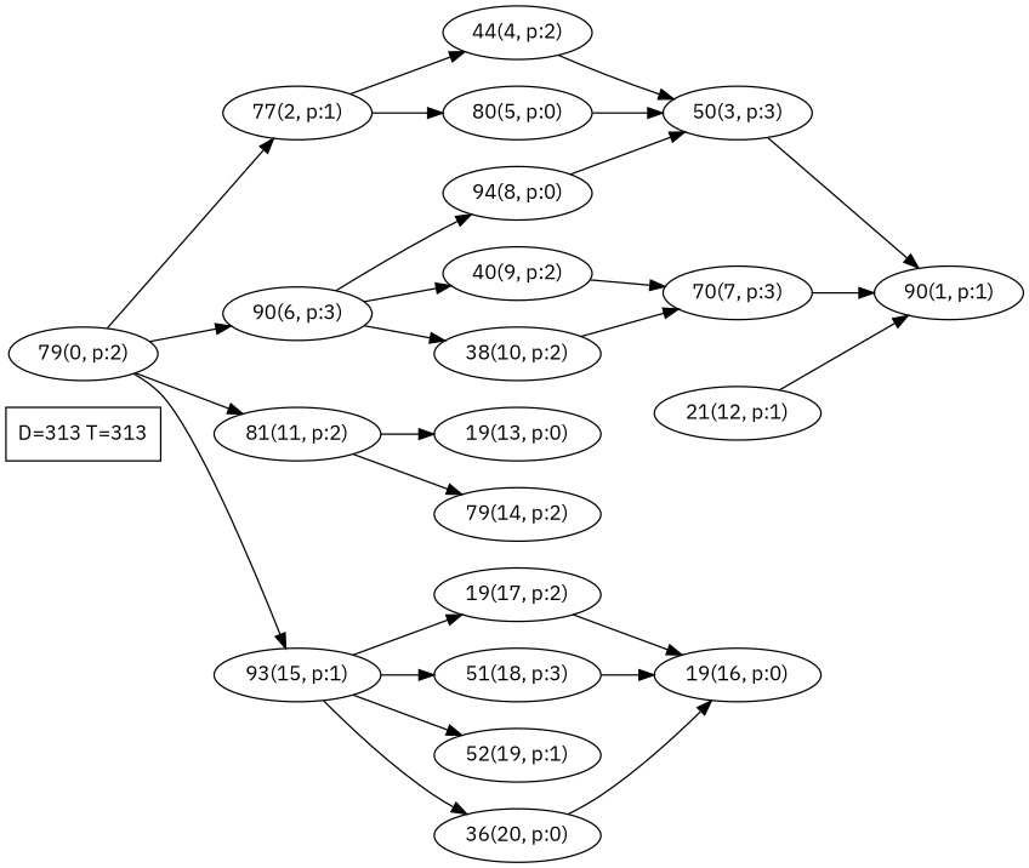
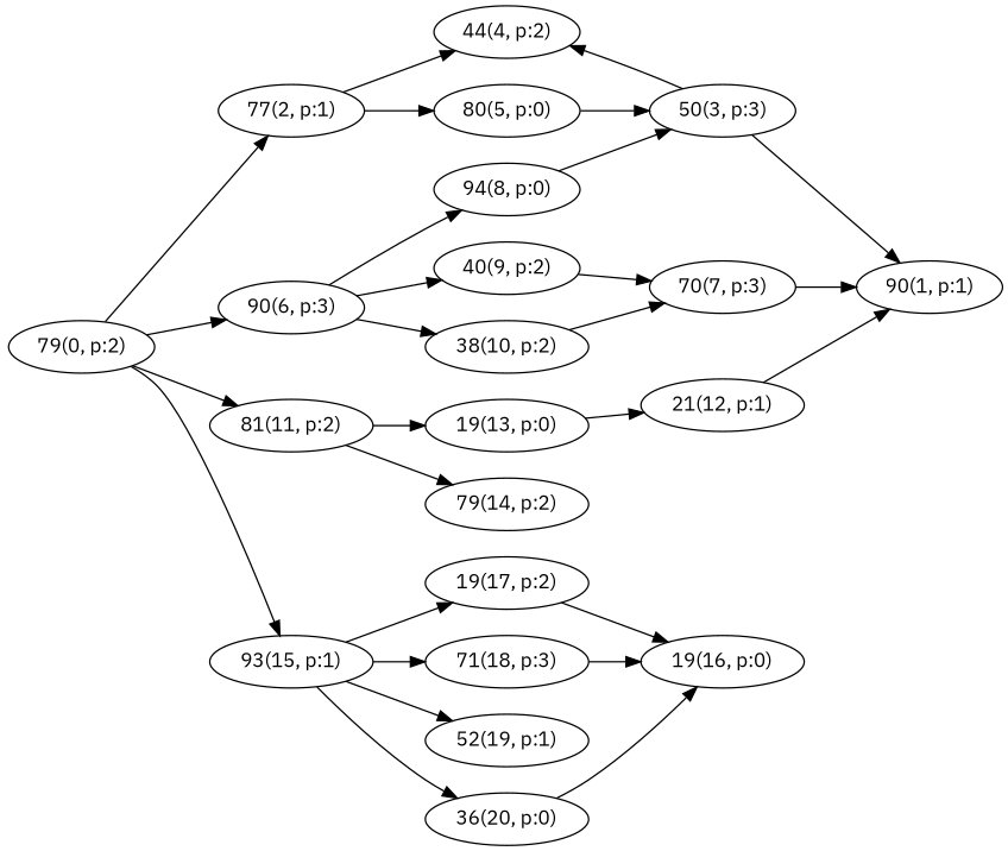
  digraph {
    fontname="IBM Plex Sans"
    rankdir=LR
    node [fontname="IBM Plex Sans"]
    edge [fontname="IBM Plex Sans"]
-   n1 [label="D=313 T=313" shape=box]
    n2 [label="79(0, p:2)"]
    n3 [label="77(2, p:1)"]
    n4 [label="90(6, p:3)"]
    n5 [label="81(11, p:2)"]
    n6 [label="93(15, p:1)"]
    n7 [label="44(4, p:2)"]
    n8 [label="80(5, p:0)"]
    n9 [label="94(8, p:0)"]
    n10 [label="40(9, p:2)"]
    n11 [label="38(10, p:2)"]
    n12 [label="19(13, p:0)"]
    n13 [label="79(14, p:2)"]
    n14 [label="19(17, p:2)"]
-   n15 [label="51(18, p:3)"]
+   n15 [label="71(18, p:3)"]
    n16 [label="52(19, p:1)"]
    n17 [label="36(20, p:0)"]
    n18 [label="90(1, p:1)"]
    n19 [label="50(3, p:3)"]
    n20 [label="70(7, p:3)"]
    n21 [label="21(12, p:1)"]
    n22 [label="19(16, p:0)"]
    n2 -> n3
    n2 -> n4
    n2 -> n5
    n2 -> n6
    n3 -> n7
    n3 -> n8
    n4 -> n9
    n4 -> n10
    n4 -> n11
    n5 -> n12
    n5 -> n13
    n6 -> n14
    n6 -> n15
    n6 -> n16
    n6 -> n17
-   n7 -> n19
+   n19 -> n7
    n8 -> n19
    n9 -> n19
    n10 -> n20
    n11 -> n20
+   n12 -> n21
    n14 -> n22
    n15 -> n22
    n17 -> n22
    n19 -> n18
    n20 -> n18
    n21 -> n18
  }
